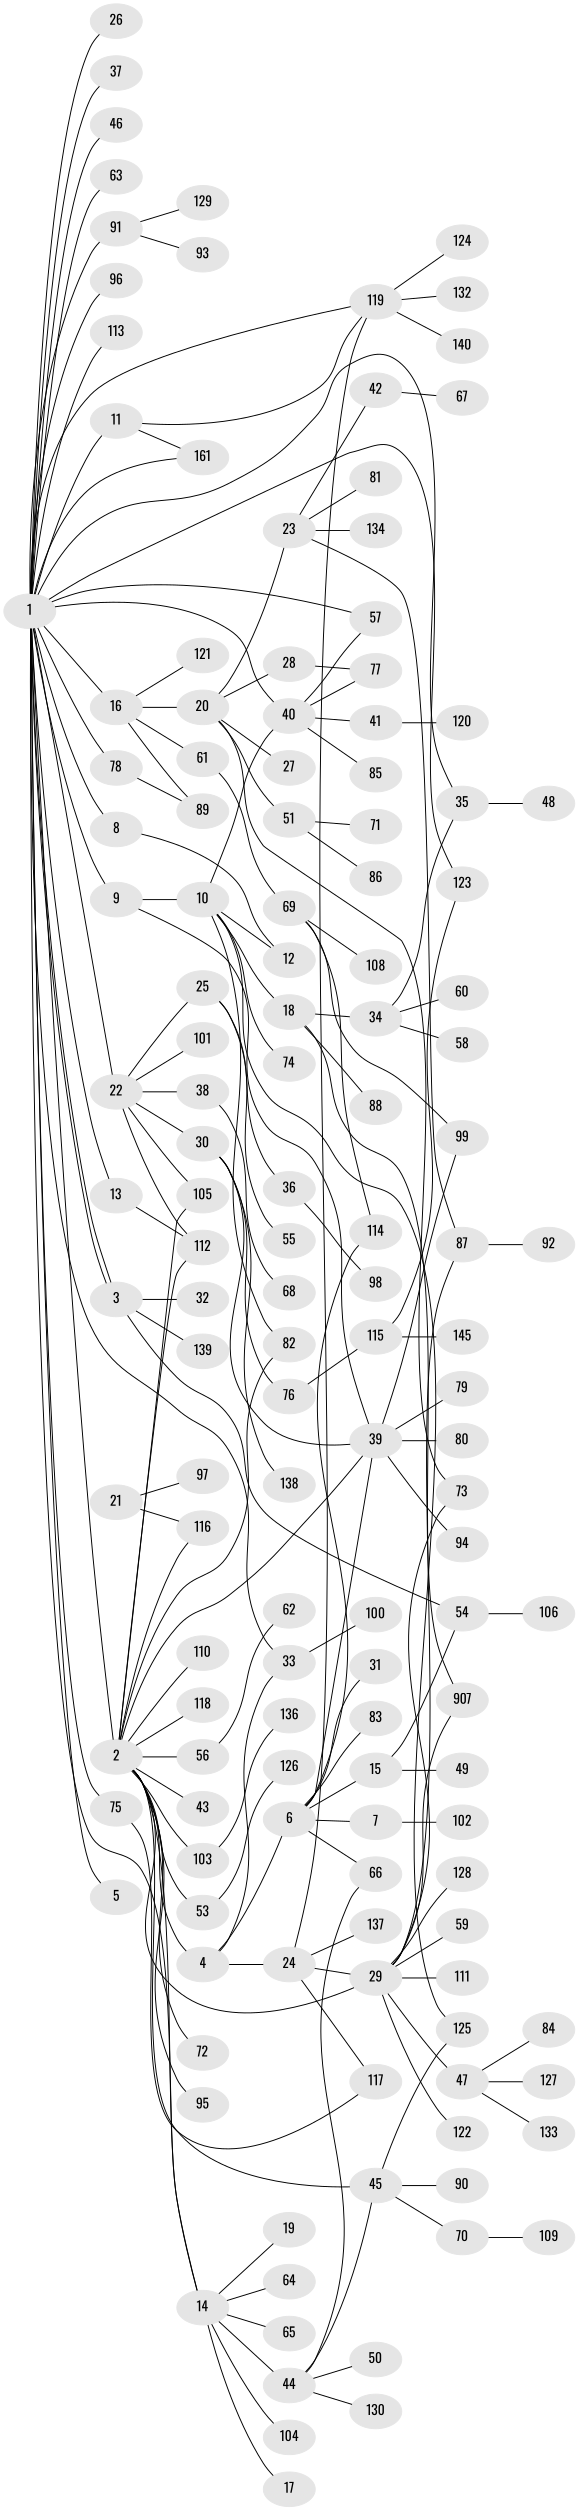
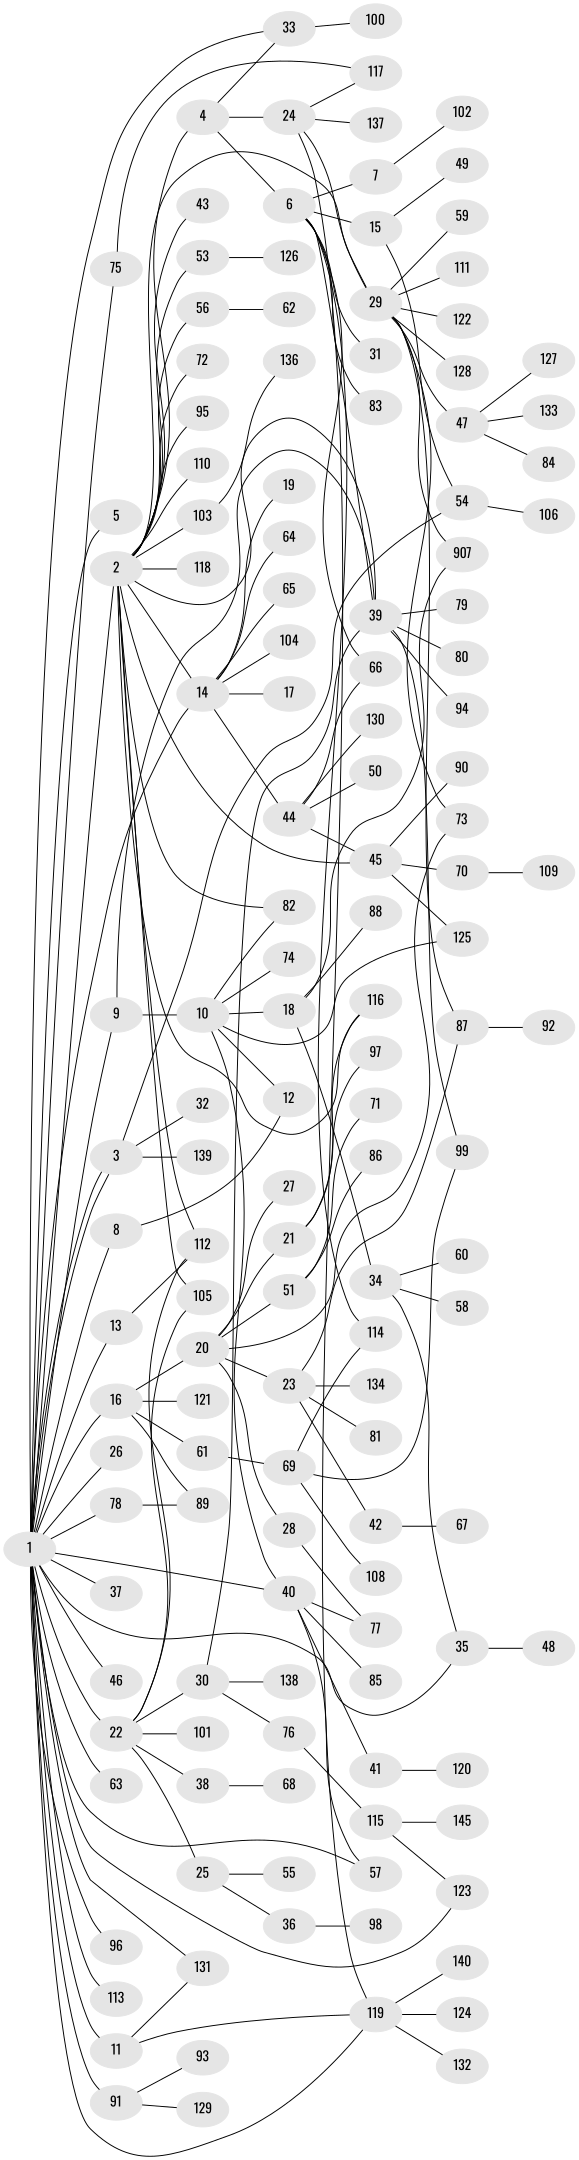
  graph {
    fontname=Oswald
    rankdir=LR
    node [color=gray90 fontname=Oswald style=filled]
    edge [fontname=Oswald]
    1
    2
    3
    5
    8
    9
    11
    13
    14
    16
    22
    26
    33
    35
    37
    40
    46
    57
    63
    75
    78
    91
    96
    113
    119
    123
-   131 [label=161]
+   131
    4
    29
    39
    43
    45
    53
    56
    72
    82
    95
    103
    105
    110
    112
    116
    118
    32
    54
    139
    12
    10
    17
    19
    44
    64
    65
    104
    20
    61
    89
    121
    25
    30
    38
    101
    100
    48
    77
    41
    85
    117
    93
    129
    124
    132
    140
    6
    24
    n76 [label=907]
    73
    87
    47
    59
    111
    122
    128
    79
    80
    94
    99
    125
    70
    90
    126
    62
    136
    106
    7
    15
    31
    66
    83
    114
    137
    102
    49
    18
    74
    34
    88
    50
    130
    21
    23
    27
    28
    51
    69
    58
    60
    97
    42
    81
    134
    71
    86
    36
    55
    76
    138
    68
    67
    92
    98
    84
    127
    133
    115
    120
    109
    108
    n139 [label=145]
    1 -- 2
    1 -- 3
    1 -- 3
    1 -- 5
    1 -- 8
    1 -- 9
    1 -- 11
    1 -- 13
    1 -- 14
    1 -- 16
    1 -- 22
    1 -- 26
    1 -- 33
    1 -- 35
    1 -- 37
    1 -- 40
    1 -- 46
    1 -- 57
    1 -- 63
    1 -- 75
    1 -- 78
    1 -- 91
    1 -- 96
    1 -- 113
    1 -- 119
    1 -- 123
    1 -- 131
    2 -- 14
    2 -- 4
    2 -- 29
    2 -- 39
    2 -- 43
    2 -- 45
    2 -- 53
    2 -- 56
    2 -- 72
    2 -- 82
    2 -- 95
    2 -- 103
    2 -- 105
    2 -- 110
    2 -- 112
    2 -- 116
    2 -- 118
    3 -- 32
    3 -- 54
    3 -- 139
    8 -- 12
    9 -- 39
    9 -- 10
    11 -- 119
    11 -- 131
    13 -- 112
    14 -- 17
    14 -- 19
    14 -- 44
    14 -- 64
    14 -- 65
    14 -- 104
    16 -- 20
    16 -- 61
    16 -- 89
    16 -- 121
    22 -- 105
    22 -- 112
    22 -- 25
    22 -- 30
    22 -- 38
    22 -- 101
    33 -- 100
    35 -- 48
    40 -- 57
    40 -- 77
    40 -- 41
    40 -- 85
    75 -- 117
    78 -- 89
    91 -- 93
    91 -- 129
    119 -- 124
    119 -- 132
    119 -- 140
    4 -- 33
    4 -- 6
    4 -- 24
    29 -- n76
    29 -- 73
    29 -- 87
    29 -- 47
    29 -- 59
    29 -- 111
    29 -- 122
    29 -- 128
    39 -- 79
    39 -- 80
    39 -- 94
    39 -- 99
    45 -- 125
    45 -- 70
    45 -- 90
    53 -- 126
    56 -- 62
    103 -- 136
    54 -- 106
    10 -- 40
    10 -- 82
    10 -- 12
    10 -- 125
    10 -- 18
    10 -- 74
    44 -- 45
    44 -- 66
    44 -- 50
    44 -- 130
    20 -- 73
+   20 -- 21
    20 -- 23
    20 -- 27
    20 -- 28
    20 -- 51
    61 -- 69
    25 -- 36
    25 -- 55
    30 -- 39
    30 -- 76
    30 -- 138
    38 -- 68
    41 -- 120
    6 -- 39
    6 -- 7
    6 -- 15
    6 -- 31
    6 -- 66
    6 -- 83
    6 -- 114
    24 -- 119
    24 -- 29
    24 -- 117
    24 -- 137
    87 -- 92
    47 -- 84
    47 -- 127
    47 -- 133
    70 -- 109
    7 -- 102
    15 -- 54
    15 -- 49
    18 -- n76
    18 -- 34
    18 -- 88
    34 -- 35
    34 -- 58
    34 -- 60
    21 -- 116
    21 -- 97
    23 -- 87
    23 -- 42
    23 -- 81
    23 -- 134
    28 -- 77
    51 -- 71
    51 -- 86
    69 -- 99
    69 -- 114
    69 -- 108
    42 -- 67
    36 -- 98
    76 -- 115
    115 -- 123
    115 -- n139
  }
